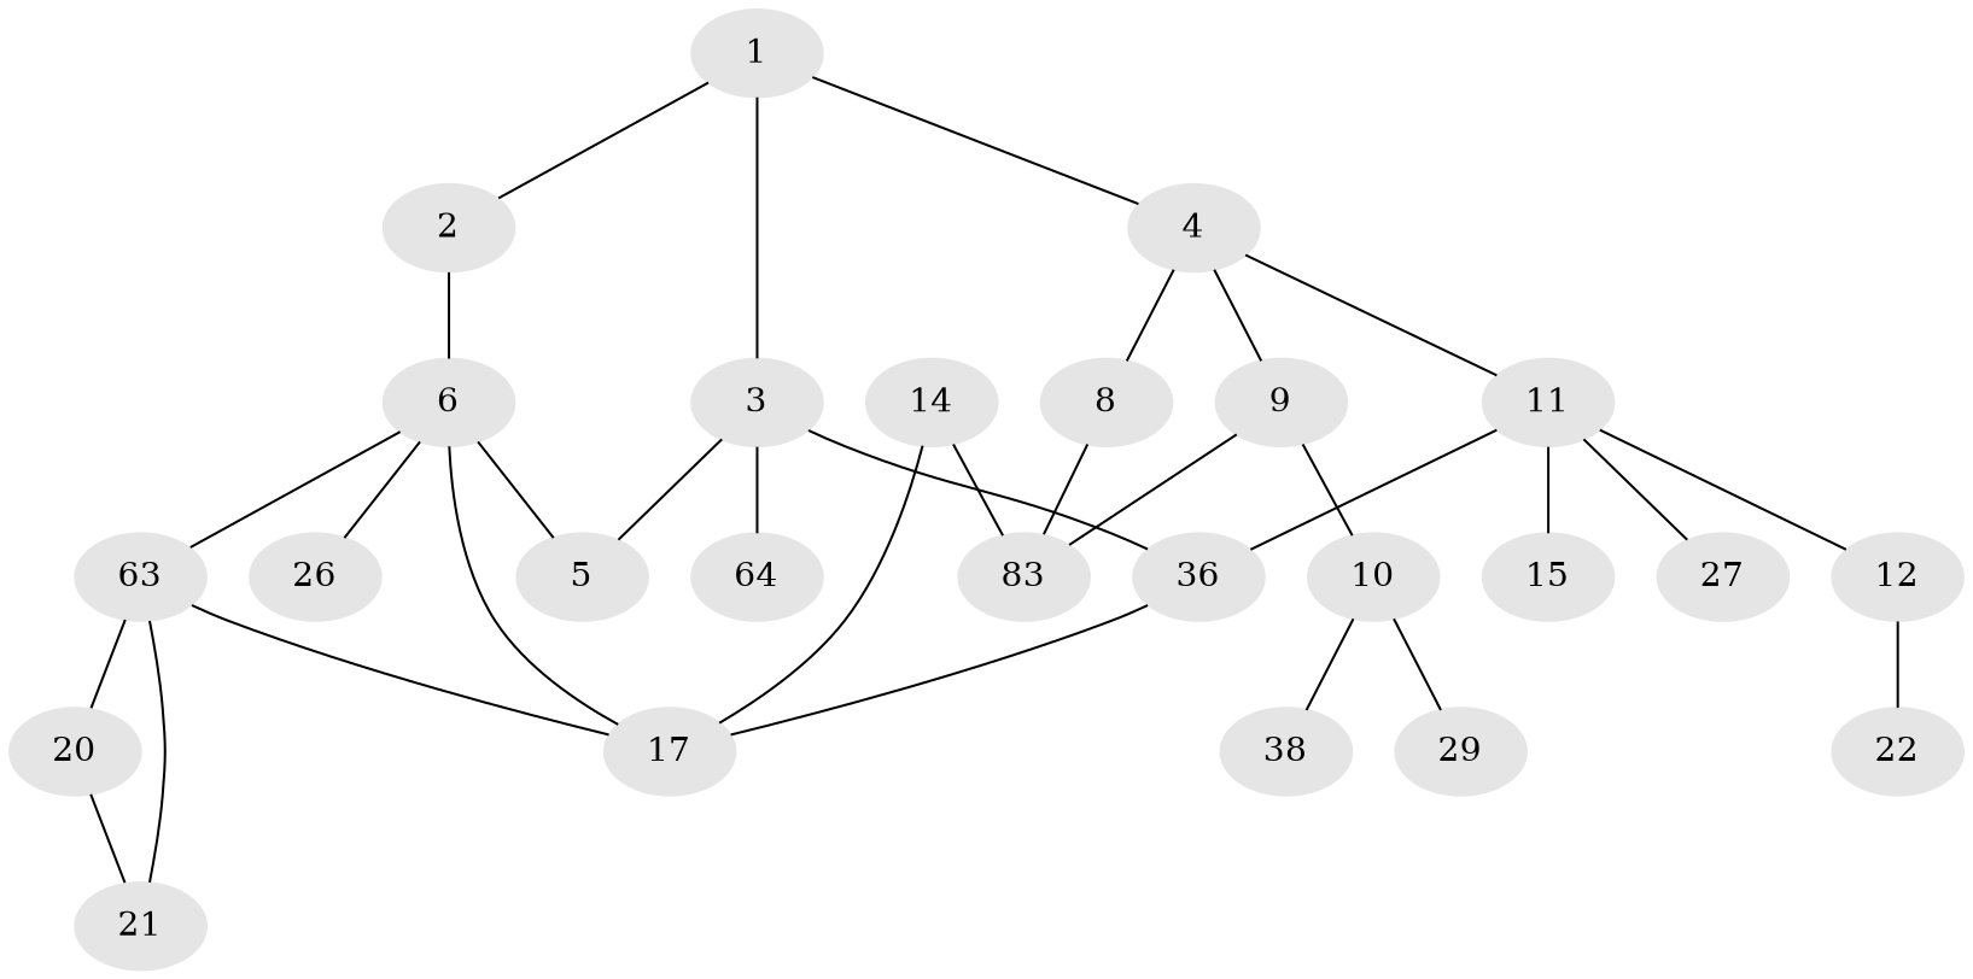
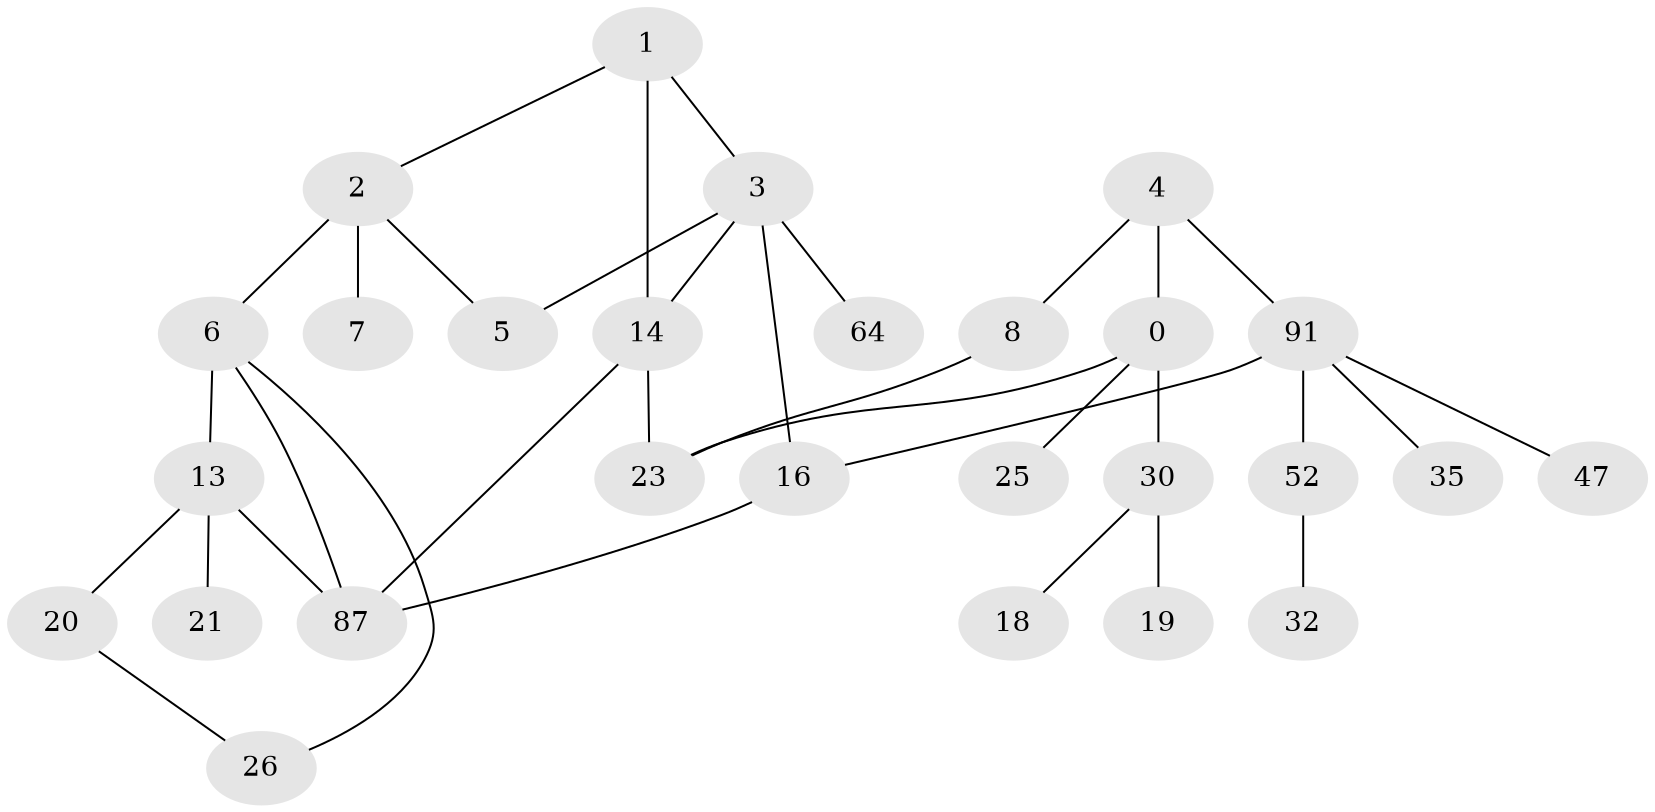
  graph {
    node [color=gray90 style=filled]
    edge [weight=1.0]
    1
    2
    3
    4
    5
    6
+   7
    14
-   16 [label=36]
+   16
    n10 [label=64]
    8
-   9
-   11
-   13 [label=63]
-   17
+   9 [label=0]
+   11 [label=91]
+   13
+   17 [label=87]
    26
-   23 [label=83]
-   10
-   12
-   15
-   27
+   23
+   25
+   10 [label=30]
+   12 [label=52]
+   15 [label=35]
+   27 [label=47]
    20
    21
-   18 [label=38]
-   19 [label=29]
-   22
+   18
+   19
+   22 [label=32]
    1 -- 2
    1 -- 3
-   1 -- 4
-   6 -- 5
+   1 -- 14
+   2 -- 5
    2 -- 6 [weight=2.0]
+   2 -- 7
    3 -- 5
+   3 -- 14
    3 -- 16 [weight=2.0]
    3 -- n10
    4 -- 8
    4 -- 9
    4 -- 11
    6 -- 13
    6 -- 17
    6 -- 26
    14 -- 17
    14 -- 23
    16 -- 17
    8 -- 23
    9 -- 23
+   9 -- 25
    9 -- 10
    11 -- 16
    11 -- 12
    11 -- 15
    11 -- 27
    13 -- 17
    13 -- 20
    13 -- 21
    10 -- 18
    10 -- 19
    12 -- 22
-   20 -- 21
+   20 -- 26
  }
